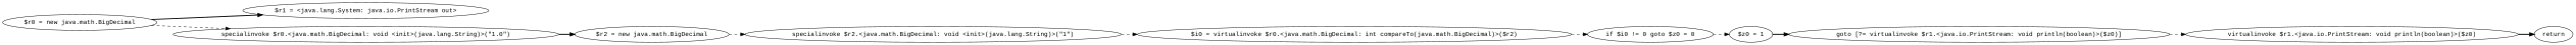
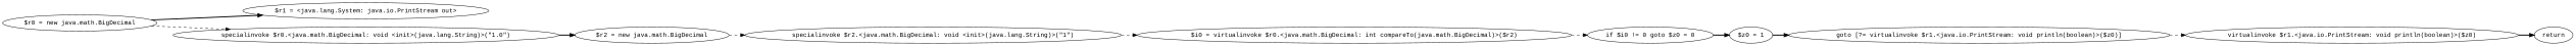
  digraph {
    fontname="Liberation Mono"
    rankdir=LR
    node [fontname="Liberation Mono"]
    edge [fontname="Liberation Mono" style=bold]
    "$r0 = new java.math.BigDecimal"
    "$r1 = <java.lang.System: java.io.PrintStream out>"
    "specialinvoke $r0.<java.math.BigDecimal: void <init>(java.lang.String)>(\"1.0\")"
    "$r2 = new java.math.BigDecimal"
    "specialinvoke $r2.<java.math.BigDecimal: void <init>(java.lang.String)>(\"1\")"
    "$i0 = virtualinvoke $r0.<java.math.BigDecimal: int compareTo(java.math.BigDecimal)>($r2)"
    "if $i0 != 0 goto $z0 = 0"
    "$z0 = 1"
    "goto [?= virtualinvoke $r1.<java.io.PrintStream: void println(boolean)>($z0)]"
    "virtualinvoke $r1.<java.io.PrintStream: void println(boolean)>($z0)"
    return
    "$r0 = new java.math.BigDecimal" -> "$r1 = <java.lang.System: java.io.PrintStream out>"
    "$r0 = new java.math.BigDecimal" -> "specialinvoke $r0.<java.math.BigDecimal: void <init>(java.lang.String)>(\"1.0\")" [style=dashed]
    "specialinvoke $r0.<java.math.BigDecimal: void <init>(java.lang.String)>(\"1.0\")" -> "$r2 = new java.math.BigDecimal"
    "$r2 = new java.math.BigDecimal" -> "specialinvoke $r2.<java.math.BigDecimal: void <init>(java.lang.String)>(\"1\")" [style=dashed]
    "specialinvoke $r2.<java.math.BigDecimal: void <init>(java.lang.String)>(\"1\")" -> "$i0 = virtualinvoke $r0.<java.math.BigDecimal: int compareTo(java.math.BigDecimal)>($r2)" [style=dashed]
    "$i0 = virtualinvoke $r0.<java.math.BigDecimal: int compareTo(java.math.BigDecimal)>($r2)" -> "if $i0 != 0 goto $z0 = 0" [style=dashed]
-   "if $i0 != 0 goto $z0 = 0" -> "$z0 = 1" [style=dashed]
+   "if $i0 != 0 goto $z0 = 0" -> "$z0 = 1"
    "$z0 = 1" -> "goto [?= virtualinvoke $r1.<java.io.PrintStream: void println(boolean)>($z0)]"
    "goto [?= virtualinvoke $r1.<java.io.PrintStream: void println(boolean)>($z0)]" -> "virtualinvoke $r1.<java.io.PrintStream: void println(boolean)>($z0)" [style=dashed]
    "virtualinvoke $r1.<java.io.PrintStream: void println(boolean)>($z0)" -> return
  }
